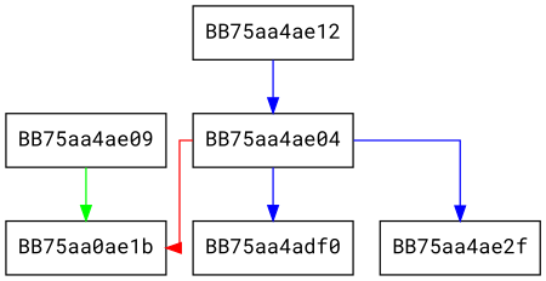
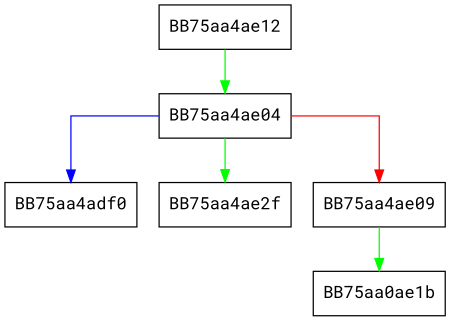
  digraph {
    fontname="Roboto Mono"
    splines=ortho
    node [fontname="Roboto Mono" shape=box]
    edge [color=blue fontname="Roboto Mono"]
    BB75aa4ae04
    BB75aa4adf0
    BB75aa4ae2f
    BB75aa4ae09
    n5 [label=BB75aa0ae1b]
    BB75aa4ae12
    BB75aa4ae04 -> BB75aa4adf0
-   BB75aa4ae04 -> BB75aa4ae2f
-   BB75aa4ae04 -> n5 [color=red]
+   BB75aa4ae04 -> BB75aa4ae2f [color=green]
+   BB75aa4ae04 -> BB75aa4ae09 [color=red]
    BB75aa4ae09 -> n5 [color=green]
-   BB75aa4ae12 -> BB75aa4ae04
+   BB75aa4ae12 -> BB75aa4ae04 [color=green]
  }
